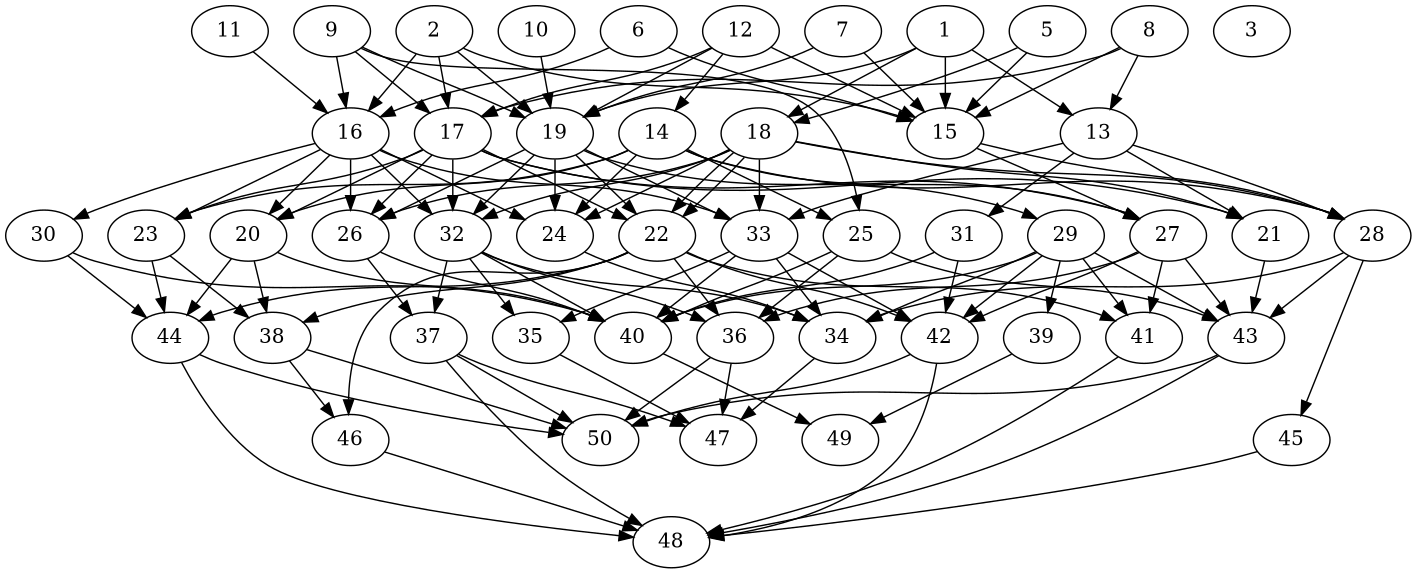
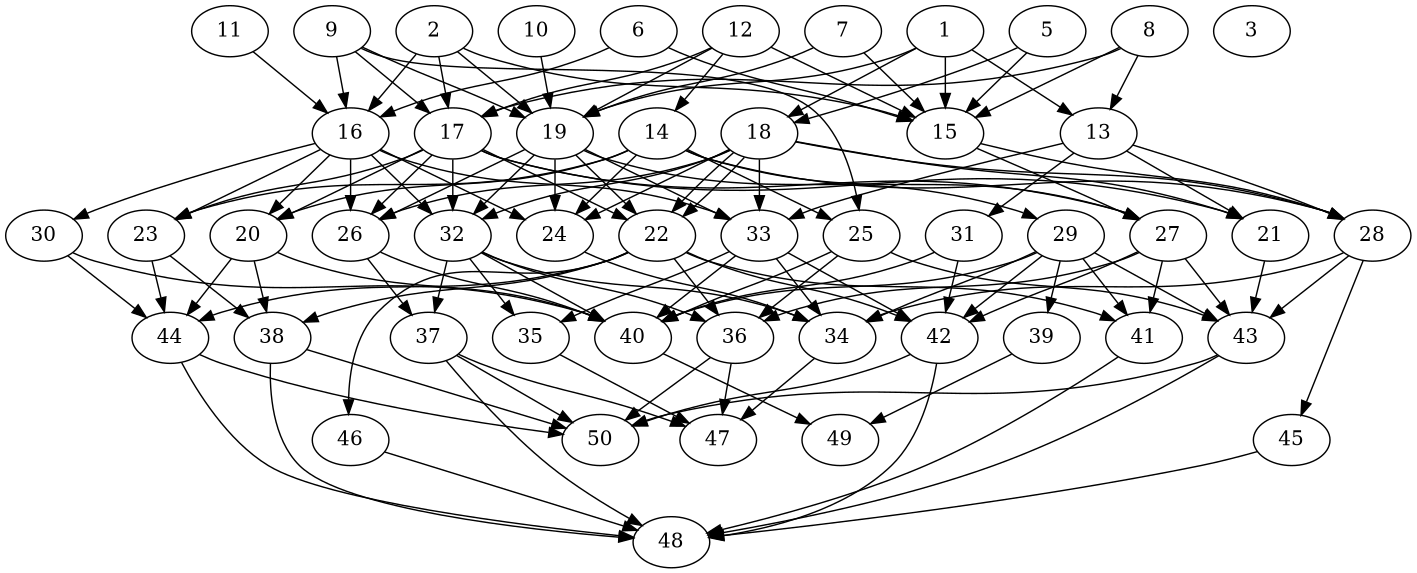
  digraph {
    node [alpha=0.16]
    1 [alpha=0.11 expect_size=42157056]
    13 [alpha=0.14 expect_size=18672640]
    15 [alpha=0.12 expect_size=13736960]
    18 [alpha=0.05 expect_size=45122560]
    19 [alpha=0.14 expect_size=32069632]
    21 [alpha=0.07 expect_size=20064256]
    28 [alpha=0.06 expect_size=43082752]
    31 [expect_size=47427584]
    33 [expect_size=44571648]
    27 [alpha=0.10 expect_size=6356992]
    24 [alpha=0.04 expect_size=7651328]
    26 [alpha=0.15 expect_size=18762752]
    32 [alpha=0.13 expect_size=16621568]
    22 [alpha=0.12 expect_size=26971136]
    29 [alpha=0.07 expect_size=6938624]
    43 [alpha=0.10 expect_size=44242944]
    34 [alpha=0.07 expect_size=32110592]
    45 [alpha=0.17 expect_size=50140160]
    40 [alpha=0.15 expect_size=30630912]
    42 [alpha=0.04 expect_size=13985792]
    35 [alpha=0.01 expect_size=41421824]
    36 [alpha=0.02 expect_size=34106368]
    41 [alpha=0.05 expect_size=24299520]
    37 [alpha=0.17 expect_size=23440384]
    38 [alpha=0.09 expect_size=47298560]
    44 [expect_size=34129920]
    46 [alpha=0.03 expect_size=6395904]
    39 [alpha=0.12 expect_size=14772224]
    2 [alpha=0.07 expect_size=7083008]
    16 [alpha=0.15 expect_size=19054592]
    17 [expect_size=39243776]
    20 [alpha=0.03 expect_size=5743616]
    23 [alpha=0.15 expect_size=21225472]
    30 [alpha=0.17 expect_size=40775680]
    3 [alpha=0.02 expect_size=47633408]
    5 [alpha=0.02 expect_size=14028800]
    6 [alpha=0.09 expect_size=18519040]
    7 [alpha=0.02 expect_size=43116544]
    8 [alpha=0.14 expect_size=8707072]
    9 [alpha=0.09 expect_size=15638528]
    25 [alpha=0.17 expect_size=37726208]
    14 [alpha=0.13 expect_size=24550400]
    10 [alpha=0.06 expect_size=29038592]
    11 [alpha=0.03 expect_size=23451648]
    12 [alpha=0.18 expect_size=49794048]
    50 [alpha=0.14 expect_size=5606400]
    48 [alpha=0.13 expect_size=51017728]
    47 [alpha=0.10 expect_size=11083776]
    49 [expect_size=24521728]
    1 -> 13
    1 -> 15
    1 -> 18
    1 -> 19
    13 -> 21
    13 -> 28
    13 -> 31
    13 -> 33
    15 -> 28
    15 -> 27
    18 -> 21
    18 -> 28
    18 -> 33
    18 -> 24
    18 -> 26
    18 -> 32
    18 -> 22
    18 -> 22
    19 -> 33
    19 -> 24
    19 -> 26
    19 -> 32
    19 -> 22
    19 -> 29
    21 -> 43
    28 -> 43
    28 -> 34
    28 -> 45
    31 -> 40
    31 -> 42
    33 -> 34
    33 -> 40
    33 -> 42
    33 -> 35
    27 -> 43
    27 -> 42
    27 -> 36
    27 -> 41
    24 -> 34
    26 -> 40
    26 -> 37
    32 -> 34
    32 -> 40
    32 -> 35
    32 -> 36
    32 -> 37
    22 -> 42
    22 -> 36
    22 -> 41
    22 -> 38
    22 -> 44
    22 -> 46
    29 -> 43
    29 -> 34
    29 -> 40
    29 -> 42
    29 -> 41
    29 -> 39
    43 -> 50
    43 -> 48
    34 -> 47
    45 -> 48
    40 -> 49
    42 -> 50
    42 -> 48
    35 -> 47
    36 -> 50
    36 -> 47
    41 -> 48
    37 -> 50
    37 -> 48
    37 -> 47
    38 -> 50
-   38 -> 46
+   38 -> 48
    44 -> 50
    44 -> 48
    46 -> 48
    39 -> 49
    2 -> 15
    2 -> 19
    2 -> 16
    2 -> 17
    16 -> 33
    16 -> 24
    16 -> 26
    16 -> 32
    16 -> 20
    16 -> 23
    16 -> 30
    17 -> 21
    17 -> 27
    17 -> 26
    17 -> 32
    17 -> 22
    17 -> 20
    17 -> 23
    20 -> 40
    20 -> 38
    20 -> 44
    23 -> 38
    23 -> 44
    30 -> 40
    30 -> 44
    5 -> 15
    5 -> 18
    6 -> 15
    6 -> 16
    7 -> 15
    7 -> 19
    8 -> 13
    8 -> 15
    8 -> 17
    9 -> 19
    9 -> 16
    9 -> 17
    9 -> 25
    25 -> 43
    25 -> 40
    25 -> 36
    14 -> 28
    14 -> 27
    14 -> 24
    14 -> 20
    14 -> 23
    14 -> 25
    10 -> 19
    11 -> 16
    12 -> 15
    12 -> 19
    12 -> 17
    12 -> 14
  }
